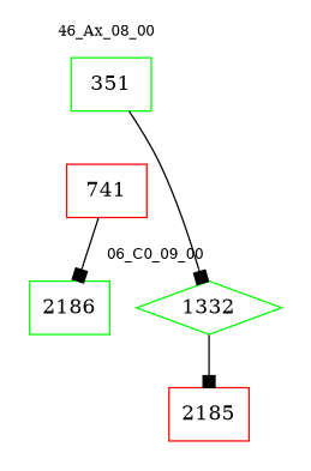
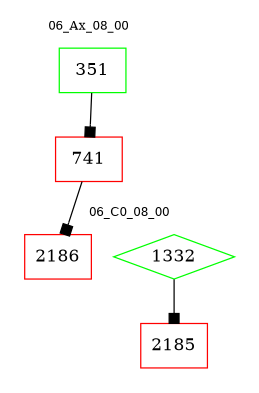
  digraph {
    node [color=red shape=box]
    edge [arrowhead=box color=black style=solid]
    n1 [color=green label=351]
    n2 [label=741]
    n3 [color=green label=1332 shape=diamond]
    n4 [label=2185]
-   n5 [color=green label=2186]
+   n5 [label=2186]
    subgraph cluster_1 {
      color=white
      fontsize=10
-     label="46_Ax_08_00"
+     label="06_Ax_08_00"
      n1
      n2
    }
    subgraph cluster_2 {
      color=white
      fontsize=10
-     label="06_C0_09_00"
+     label="06_C0_08_00"
      n3
      n4
      n5
    }
-   n1 -> n3
+   n1 -> n2
    n2 -> n5
    n3 -> n4
  }
